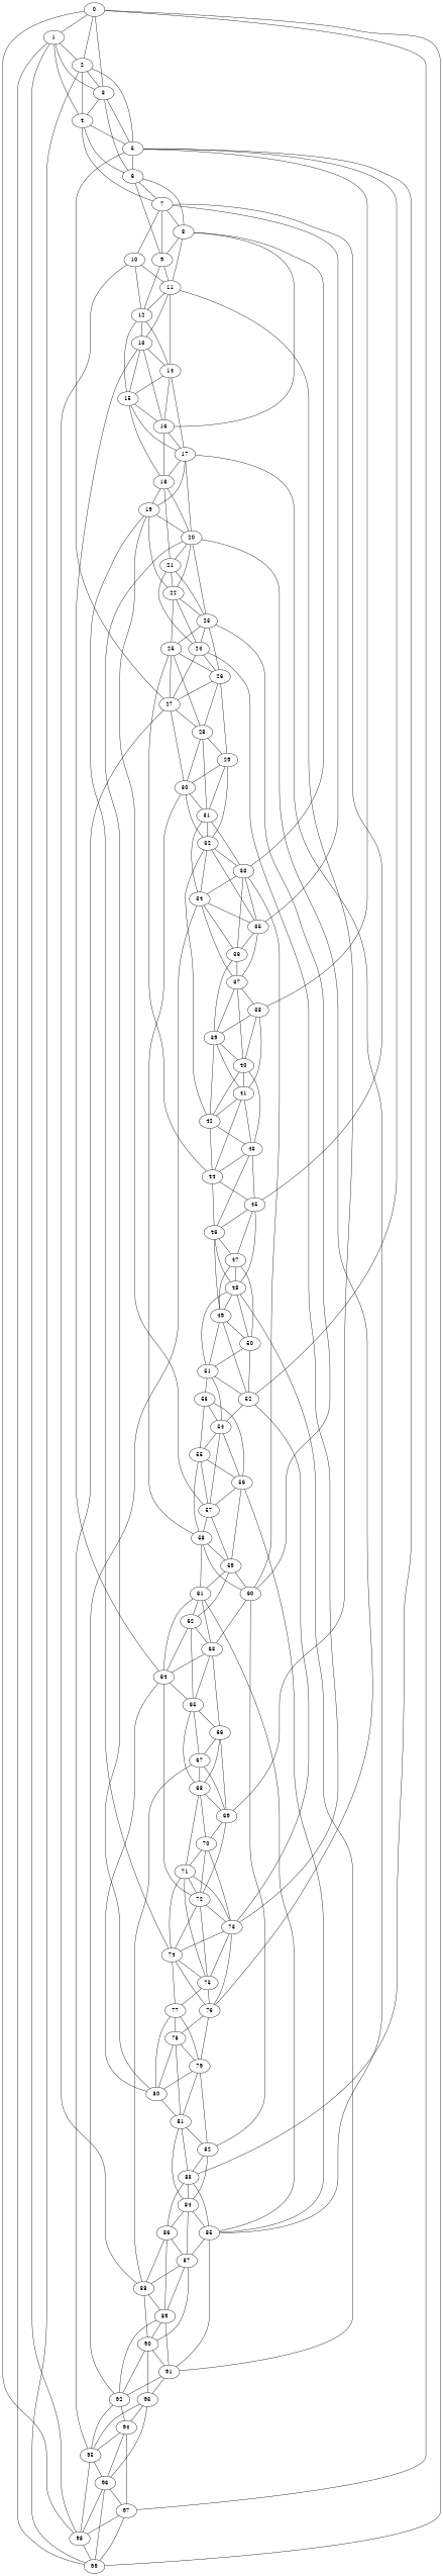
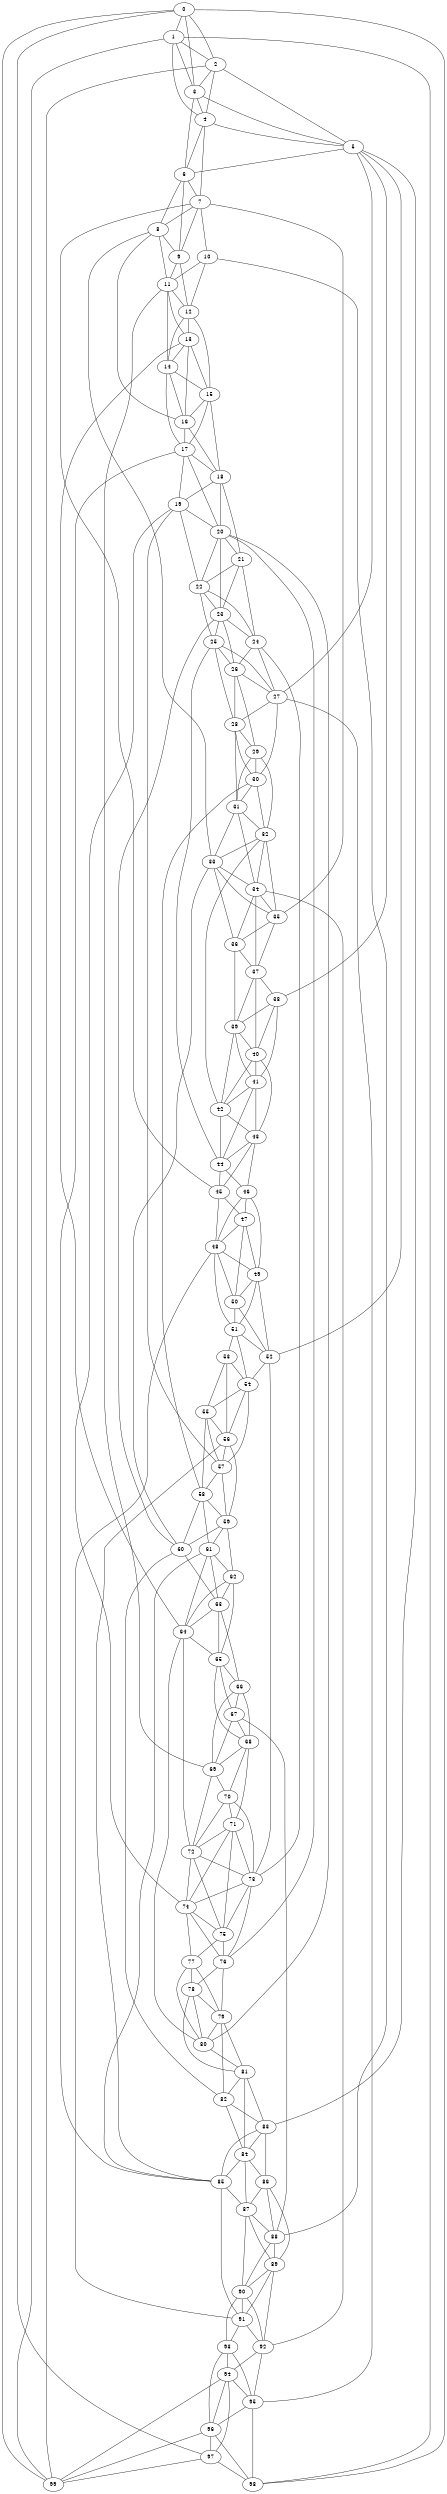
  strict graph {
    edge [is_available=True prob=1.0]
    0
    1
    2
    3
    97
    98
    99
    4
    5
    6
    7
    27
    38
    52
    83
    8
    9
    35
    45
    10
    28
    30
    95
    39
    40
    41
    73
    54
    85
    84
    86
    11
    16
    33
    12
    36
    37
    46
    47
    48
    13
    14
    69
    17
    18
    60
    34
    88
    15
    89
    90
    64
    72
    70
    80
    65
    19
    20
    21
    22
    57
    74
    23
    76
    91
    87
    24
    25
    58
    59
    75
    77
    26
    78
    79
    81
    44
    29
    63
    82
    31
    32
    96
    42
    61
    92
    43
    94
    49
    50
    51
    53
    93
    55
    56
    62
    66
    67
    68
    71
    0 -- 1 [prob=0.199722230525]
    0 -- 2 [prob=0.569456127028]
    0 -- 3 [prob=0.694788960258]
    0 -- 97 [prob=0.604041365266]
    0 -- 98 [prob=0.90802172107]
    0 -- 99 [prob=0.530236807861]
    1 -- 2 [prob=0.0884758752996]
    1 -- 3 [prob=0.38285437472]
    1 -- 98 [prob=0.205376838266]
    1 -- 99 [prob=0.284004418996]
    1 -- 4
    2 -- 3 [prob=0.50718028594]
    2 -- 99 [prob=0.452623964299]
    2 -- 4 [prob=0.115027834002]
    2 -- 5 [prob=0.616235749251]
    3 -- 4 [prob=0.376349649789]
    3 -- 5 [prob=0.0205703893572]
    3 -- 6 [prob=0.833077310999]
    97 -- 98 [prob=0.698787635551]
    97 -- 99
-   98 -- 99
+   94 -- 99
    4 -- 5 [prob=0.21948430299]
    4 -- 6 [prob=0.471672662638]
    4 -- 7 [prob=0.0915030992491]
    5 -- 6 [prob=0.79036511943]
    5 -- 27 [prob=0.475147036913]
    5 -- 38
    5 -- 52
    5 -- 83 [prob=0.573051575534]
    6 -- 7 [prob=0.70644121326]
    6 -- 8 [prob=0.812499281571]
    6 -- 9 [prob=0.490632434396]
    7 -- 8 [prob=0.203356944216]
    7 -- 9 [prob=0.5410493761]
    7 -- 35
    7 -- 45 [prob=0.0734611876179]
    7 -- 10
    27 -- 28 [prob=0.634052892454]
    27 -- 30 [prob=0.241374492515]
    27 -- 95 [prob=0.775340795969]
    38 -- 39 [prob=0.511661640671]
    38 -- 40 [prob=0.197431959278]
    38 -- 41 [prob=0.802927684845]
    52 -- 73 [prob=0.729335980073]
    52 -- 54 [prob=0.431313929238]
    83 -- 85
    83 -- 84 [prob=0.851255608231]
    83 -- 86 [prob=0.474379491813]
    8 -- 9 [prob=0.286171670668]
    8 -- 11 [prob=0.269295884422]
    8 -- 16 [prob=0.0120123188503]
    8 -- 33 [prob=0.903519204318]
    9 -- 11 [prob=0.933915043783]
    9 -- 12 [prob=0.234583279907]
    35 -- 36
    35 -- 37 [prob=0.701443535832]
-   45 -- 46 [prob=0.545961520364]
    45 -- 47 [prob=0.0457854657465]
    45 -- 48 [prob=0.907983263638]
    10 -- 11 [prob=0.0963328540856]
    10 -- 12 [prob=0.321690923656]
    10 -- 88 [prob=0.53297428732]
    28 -- 30 [prob=0.682653653204]
    28 -- 29 [prob=0.340553237493]
    28 -- 31
    30 -- 58
    30 -- 31 [prob=0.488834936496]
    30 -- 32 [prob=0.0220712602227]
    95 -- 98 [prob=0.503712398479]
    95 -- 96
    39 -- 40
    39 -- 41 [prob=0.260945147986]
    39 -- 42 [prob=0.187219667232]
    40 -- 41 [prob=0.578255012936]
    40 -- 42
    40 -- 43 [prob=0.709750749416]
    41 -- 44 [prob=0.900708246414]
    41 -- 42 [prob=0.339016266842]
    41 -- 43 [prob=0.322572726766]
    73 -- 74 [prob=0.618338609485]
    73 -- 76 [prob=0.478809682821]
    73 -- 75
    54 -- 57
    54 -- 55
    54 -- 56 [prob=0.175181440175]
    85 -- 91 [prob=0.5862032111]
    85 -- 87 [prob=0.387911255816]
    84 -- 85 [prob=0.574597734409]
    84 -- 86 [prob=0.353644591253]
    84 -- 87 [prob=0.619855396533]
    86 -- 88 [prob=0.581845130424]
    86 -- 89 [prob=0.528747897039]
    86 -- 87
    11 -- 12 [prob=0.86706077319]
    11 -- 13 [prob=0.379291592383]
    11 -- 14
    11 -- 69 [prob=0.306731290708]
    16 -- 17 [prob=0.37317632462]
    16 -- 18 [prob=0.67043822063]
    33 -- 35 [prob=0.024706002197]
    33 -- 36
    33 -- 60
    33 -- 34 [prob=0.863425850112]
    12 -- 13 [prob=0.975164525014]
    12 -- 14
    12 -- 15 [prob=0.523129903008]
    36 -- 39
    36 -- 37 [prob=0.146066124161]
    37 -- 38 [prob=0.528366431148]
    37 -- 39 [prob=0.439453347016]
    37 -- 40
    46 -- 47
    46 -- 48 [prob=0.328798534598]
    46 -- 49 [prob=0.399623553299]
    47 -- 48 [prob=0.0375011860422]
    47 -- 49 [prob=0.896996253497]
    47 -- 50 [prob=0.58711170273]
    48 -- 91
    48 -- 49 [prob=0.160460490746]
    48 -- 50 [prob=0.179714239042]
    48 -- 51
    13 -- 16 [prob=0.879847638826]
    13 -- 14
    13 -- 15 [prob=0.633655050902]
    13 -- 64 [prob=0.174678518219]
    14 -- 16 [prob=0.839479961507]
    14 -- 17 [prob=0.678650397673]
    14 -- 15 [prob=0.111748171499]
    69 -- 72
    69 -- 70 [prob=0.576056372843]
    17 -- 85 [prob=0.0220932706138]
    17 -- 18
    17 -- 19 [prob=0.127739454628]
    17 -- 20
    18 -- 19 [prob=0.880820961204]
    18 -- 20 [prob=0.250470570071]
    18 -- 21 [prob=0.0845077546272]
    60 -- 63
    60 -- 82
    34 -- 35 [prob=0.426922707543]
    34 -- 36 [prob=0.225479826471]
    34 -- 37 [prob=0.435389502054]
    34 -- 92 [prob=0.667762492532]
    88 -- 89
    88 -- 90 [prob=0.387386471161]
    15 -- 16 [prob=0.639039968609]
    15 -- 17 [prob=0.805924594486]
    15 -- 18 [prob=0.886291475468]
    89 -- 90 [prob=0.944982077062]
    89 -- 91 [prob=0.0623457113857]
    89 -- 92 [prob=0.758997816931]
    90 -- 91 [prob=0.346076495588]
    90 -- 92
    90 -- 93 [prob=0.749845187103]
    64 -- 72 [prob=0.835983154757]
    64 -- 80 [prob=0.729354657644]
    64 -- 65 [prob=0.478699377337]
    72 -- 73
    72 -- 74
    72 -- 75
    70 -- 73 [prob=0.101806712892]
    70 -- 72
    70 -- 71 [prob=0.455645525454]
    80 -- 81 [prob=0.646866612236]
    65 -- 66 [prob=0.496423837853]
    65 -- 67 [prob=0.460184995322]
    65 -- 68
    19 -- 20
    19 -- 22
    19 -- 57 [prob=0.229505858194]
    19 -- 74
    20 -- 80 [prob=0.451791030281]
    20 -- 21
    20 -- 22 [prob=0.10978671652]
    20 -- 23 [prob=0.359688169094]
    20 -- 76 [prob=0.886223632449]
    21 -- 22 [prob=0.755668299783]
    21 -- 23
    21 -- 24 [prob=0.12698361633]
    22 -- 23 [prob=0.396101449969]
    22 -- 24 [prob=0.467871231267]
    22 -- 25
    57 -- 58 [prob=0.711849524432]
    57 -- 59
    74 -- 76 [prob=0.64254541447]
    74 -- 75 [prob=0.246981135277]
    74 -- 77 [prob=0.120991045849]
    23 -- 60
    23 -- 24
    23 -- 25 [prob=0.857282650341]
    23 -- 26
    76 -- 78 [prob=0.519074851578]
    76 -- 79
    91 -- 92 [prob=0.955890685651]
    91 -- 93 [prob=0.873816473566]
    87 -- 88 [prob=0.770755568452]
    87 -- 89
    87 -- 90
    24 -- 27
    24 -- 73 [prob=0.379280850262]
    24 -- 26 [prob=0.0302129028971]
    25 -- 27 [prob=0.529144078584]
    25 -- 28
    25 -- 26 [prob=0.189701360598]
    25 -- 44 [prob=0.389528601112]
    58 -- 60 [prob=0.902601061253]
    58 -- 59 [prob=0.882332822506]
    58 -- 61 [prob=0.516673926962]
    59 -- 60 [prob=0.179189118458]
    59 -- 61
    59 -- 62 [prob=0.981289908341]
    75 -- 76 [prob=0.182550697943]
    75 -- 77 [prob=0.234288447732]
    77 -- 80 [prob=0.567921659819]
    77 -- 78 [prob=0.609241154278]
    77 -- 79 [prob=0.226812066704]
    26 -- 27 [prob=0.00747730728913]
    26 -- 28
    26 -- 29 [prob=0.292215276499]
    78 -- 80 [prob=0.02774520334]
    78 -- 79
    78 -- 81 [prob=0.54321500283]
    79 -- 80 [prob=0.768760006243]
    79 -- 81 [prob=0.725737366812]
    79 -- 82
    81 -- 83 [prob=0.568392997494]
    81 -- 84 [prob=0.974508670537]
    81 -- 82 [prob=0.428004315972]
    44 -- 45
    44 -- 46 [prob=0.360742551401]
    29 -- 30 [prob=0.188137669685]
    29 -- 31
    29 -- 32
    63 -- 64
    63 -- 65 [prob=0.634647919453]
    63 -- 66
    82 -- 83 [prob=0.430541164592]
    82 -- 84
    31 -- 33 [prob=0.67698070055]
    31 -- 34 [prob=0.995766652448]
    31 -- 32 [prob=0.913275346055]
    32 -- 35 [prob=0.65363391528]
    32 -- 33 [prob=0.0117389795504]
    32 -- 34 [prob=0.289015124787]
    32 -- 42 [prob=0.471745487402]
    96 -- 97 [prob=0.416760776964]
    96 -- 98 [prob=0.319516340308]
    96 -- 99 [prob=0.800181445798]
    42 -- 44 [prob=0.925634906141]
    42 -- 43 [prob=0.647988165456]
    61 -- 85
    61 -- 64 [prob=0.944704097974]
    61 -- 63 [prob=0.456703912248]
    61 -- 62 [prob=0.0845637791141]
    92 -- 95 [prob=0.888561957941]
    92 -- 94 [prob=0.107019730309]
    43 -- 45 [prob=0.984071689701]
    43 -- 46 [prob=0.633462645106]
    43 -- 44 [prob=0.614206631413]
    94 -- 97
    94 -- 95
    94 -- 96 [prob=0.702270756068]
    49 -- 52 [prob=0.466874643408]
    49 -- 50 [prob=0.995867808938]
    49 -- 51 [prob=0.379586746534]
    50 -- 52 [prob=0.905571440939]
    50 -- 51 [prob=0.101911320214]
    51 -- 52
    51 -- 54 [prob=0.562350730983]
    51 -- 53 [prob=0.298688689725]
    53 -- 54 [prob=0.185147757819]
    53 -- 55 [prob=0.814368301098]
    53 -- 56 [prob=0.332455660077]
    93 -- 95 [prob=0.159157887307]
    93 -- 96 [prob=0.0842943695444]
    93 -- 94 [prob=0.81359382279]
    55 -- 57
    55 -- 58 [prob=0.351957504554]
    55 -- 56 [prob=0.14312812111]
    56 -- 85
    56 -- 57
    56 -- 59 [prob=0.0185993775221]
    62 -- 64 [prob=0.594942054338]
    62 -- 65 [prob=0.0841542681184]
    62 -- 63 [prob=0.570896287468]
    66 -- 69 [prob=0.0221197830367]
    66 -- 67
    66 -- 68 [prob=0.156918117033]
    67 -- 69 [prob=0.771995788303]
    67 -- 88 [prob=0.891585924377]
    67 -- 68 [prob=0.665730199146]
    68 -- 69
    68 -- 70 [prob=0.0172625443292]
    68 -- 71 [prob=0.365324868561]
    71 -- 73
    71 -- 72
    71 -- 74 [prob=0.241058792834]
    71 -- 75 [prob=0.172977309771]
  }
